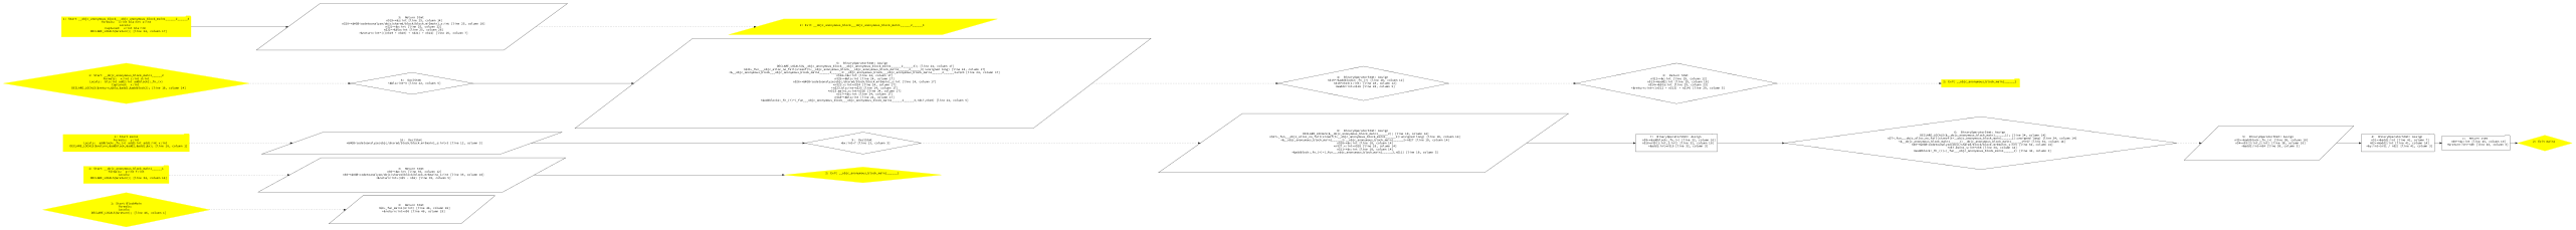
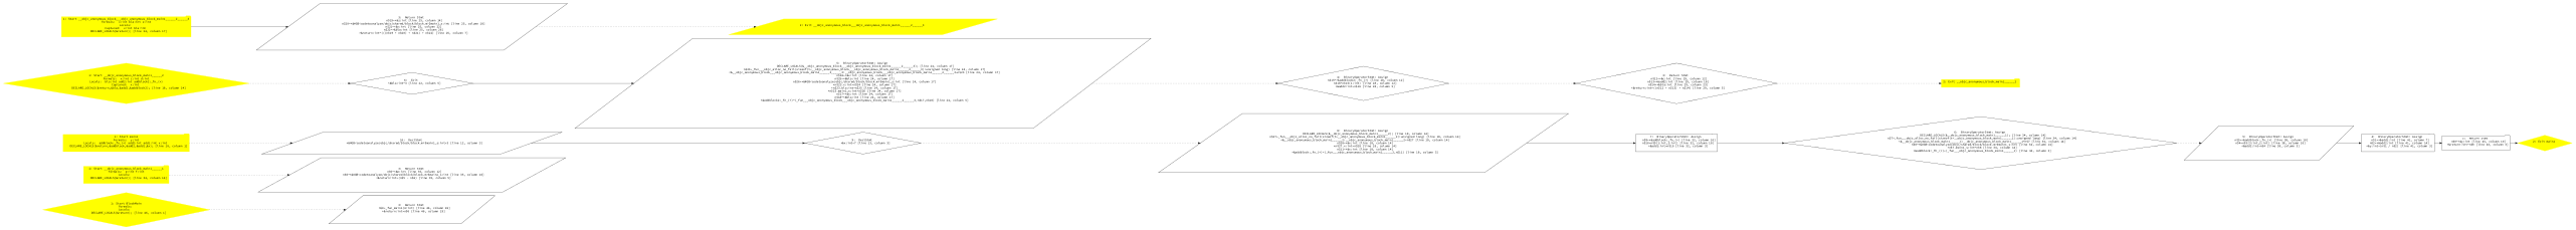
  digraph {
    fontname="Source Code Pro"
    rankdir=LR
    node [fontname="Source Code Pro" shape=diamond]
    edge [fontname="Source Code Pro" style=dotted]
    n1 [color=yellow label="1: Start BlockMain\nFormals: \nLocals:  \n   DECLARE_LOCALS(&return); [line 46, column 1]\n " style=filled]
    n2 [label="3:  Return Stmt \n   n$0=_fun_main1(4:int) [line 46, column 26]\n  *&return:int=n$0 [line 46, column 19]\n " shape=parallelogram]
    n3 [color=yellow label="1: Start __objc_anonymous_block_main1______1\nFormals:  e:int f:int\nLocals:  \n   DECLARE_LOCALS(&return); [line 34, column 14]\n " shape=folder style=filled]
    n4 [label="3:  Return Stmt \n   n$5=*&e:int [line 35, column 12]\n  n$6=*&#GB<codetoanalyze/objc/shared/block/block.m>$main1_s:int [line 35, column 16]\n  *&return:int=(n$5 - n$6) [line 35, column 5]\n " shape=parallelogram]
-   n5 [color=yellow label="2: Exit __objc_anonymous_block_main1______1 \n  " style=filled]
    n6 [color=yellow label="1: Start main1\nFormals:  y:int\nLocals:  addblock:_fn_(*) add2:int add1:int x:int \n   DECLARE_LOCALS(&return,&addblock,&add2,&add1,&x); [line 10, column 1]\n " shape=folder style=filled]
    n7 [label="10:  DeclStmt \n   *&#GB<codetoanalyze/objc/shared/block/block.m>$main1_s:int=3 [line 12, column 3]\n " shape=parallelogram]
    n8 [label="9:  DeclStmt \n   *&x:int=7 [line 13, column 3]\n "]
    n9 [label="8:  BinaryOperatorStmt: Assign \n   DECLARE_LOCALS(&__objc_anonymous_block_main1______2); [line 18, column 14]\n  n$27=_fun___objc_alloc_no_fail(sizeof(t=__objc_anonymous_block_main1______2):unsigned long) [line 18, column 14]\n  *&__objc_anonymous_block_main1______2:__objc_anonymous_block_main1______2=n$27 [line 18, column 14]\n  n$28=*&x:int [line 18, column 14]\n  *n$27.x:int=n$28 [line 18, column 14]\n  n$11=*&x:int [line 18, column 14]\n  *&addblock:_fn_(*)=(_fun___objc_anonymous_block_main1______2,n$11) [line 18, column 3]\n " shape=parallelogram]
    n10 [color=yellow label="2: Exit main1 \n  " style=filled]
    n11 [label="3:  Return Stmt \n   n$0=*&y:int [line 43, column 10]\n  *&return:int=n$0 [line 43, column 3]\n " shape=folder]
    n12 [label="4:  BinaryOperatorStmt: Assign \n   n$1=*&add1:int [line 41, column 7]\n  n$2=*&add2:int [line 41, column 14]\n  *&y:int=(n$1 / n$2) [line 41, column 3]\n " shape=folder]
    n13 [label="5:  BinaryOperatorStmt: Assign \n   n$3=*&addblock:_fn_(*) [line 38, column 10]\n  n$4=n$3(3:int,2:int) [line 38, column 10]\n  *&add2:int=n$4 [line 38, column 3]\n " shape=parallelogram]
    n14 [label="6:  BinaryOperatorStmt: Assign \n   DECLARE_LOCALS(&__objc_anonymous_block_main1______1); [line 34, column 14]\n  n$7=_fun___objc_alloc_no_fail(sizeof(t=__objc_anonymous_block_main1______1):unsigned long) [line 34, column 14]\n  *&__objc_anonymous_block_main1______1:__objc_anonymous_block_main1______1=n$7 [line 34, column 14]\n  n$8=*&#GB<codetoanalyze/objc/shared/block/block.m>$main1_s:int [line 34, column 14]\n  *n$7.main1_s:int=n$8 [line 34, column 14]\n  *&addblock:_fn_(*)=(_fun___objc_anonymous_block_main1______1) [line 34, column 3]\n "]
    n15 [label="7:  BinaryOperatorStmt: Assign \n   n$9=*&addblock:_fn_(*) [line 32, column 10]\n  n$10=n$9(1:int,2:int) [line 32, column 10]\n  *&add1:int=n$10 [line 32, column 3]\n " shape=folder]
    n16 [color=yellow label="1: Start __objc_anonymous_block_main1______2\nFormals:  x:int c:int d:int\nLocals:  bla:int add2:int addblock2:_fn_(*)\nCaptured:  x:int \n   DECLARE_LOCALS(&return,&bla,&add2,&addblock2); [line 18, column 14]\n " style=filled]
-   n17 [label="6:  DeclStmt \n   *&bla:int=3 [line 22, column 5]\n "]
+   n17 [label="6:  Exit \n   *&bla:int=3 [line 22, column 5]\n "]
    n18 [label="5:  BinaryOperatorStmt: Assign \n   DECLARE_LOCALS(&__objc_anonymous_block___objc_anonymous_block_main1______2______3); [line 24, column 17]\n  n$23=_fun___objc_alloc_no_fail(sizeof(t=__objc_anonymous_block___objc_anonymous_block_main1______2______3):unsigned long) [line 24, column 17]\n  *&__objc_anonymous_block___objc_anonymous_block_main1______2______3:__objc_anonymous_block___objc_anonymous_block_main1______2______3=n$23 [line 24, column 17]\n  n$24=*&x:int [line 24, column 17]\n  n$25=*&bla:int [line 24, column 17]\n  n$26=*&#GB<codetoanalyze/objc/shared/block/block.m>$main1_s:int [line 24, column 17]\n  *n$23.x:int=n$24 [line 24, column 17]\n  *n$23.bla:int=n$25 [line 24, column 17]\n  *n$23.main1_s:int=n$26 [line 24, column 17]\n  n$17=*&x:int [line 24, column 17]\n  n$18=*&bla:int [line 24, column 17]\n  *&addblock2:_fn_(*)=(_fun___objc_anonymous_block___objc_anonymous_block_main1______2______3,n$17,n$18) [line 24, column 5]\n " shape=parallelogram]
    n19 [label="4:  BinaryOperatorStmt: Assign \n   n$15=*&addblock2:_fn_(*) [line 28, column 12]\n  n$16=n$15(1:int) [line 28, column 12]\n  *&add2:int=n$16 [line 28, column 5]\n "]
    n20 [color=yellow label="2: Exit __objc_anonymous_block_main1______2 \n  " shape=folder style=filled]
    n21 [label="3:  Return Stmt \n   n$12=*&c:int [line 29, column 12]\n  n$13=*&add2:int [line 29, column 16]\n  n$14=*&bla:int [line 29, column 23]\n  *&return:int=((n$12 + n$13) + n$14) [line 29, column 5]\n "]
    n22 [color=yellow label="1: Start __objc_anonymous_block___objc_anonymous_block_main1______2______3\nFormals:  x:int bla:int z:int\nLocals: \nCaptured:  x:int bla:int \n   DECLARE_LOCALS(&return); [line 24, column 17]\n " shape=folder style=filled]
    n23 [label="3:  Return Stmt \n   n$19=*&z:int [line 25, column 14]\n  n$20=*&#GB<codetoanalyze/objc/shared/block/block.m>$main1_s:int [line 25, column 18]\n  n$21=*&x:int [line 25, column 22]\n  n$22=*&bla:int [line 25, column 26]\n  *&return:int=(((n$19 + n$20) + n$21) + n$22) [line 25, column 7]\n " shape=parallelogram]
    n24 [color=yellow label="2: Exit __objc_anonymous_block___objc_anonymous_block_main1______2______3 \n  " shape=parallelogram style=filled]
    n1 -> n2
    n3 -> n4
-   n4 -> n5 [style=solid]
    n6 -> n7
    n7 -> n8 [style=solid]
    n8 -> n9
    n9 -> n15 [style=solid]
    n11 -> n10 [style=solid]
    n12 -> n11 [style=solid]
    n13 -> n12 [style=solid]
    n14 -> n13
    n15 -> n14 [style=solid]
    n16 -> n17
    n17 -> n18 [style=solid]
    n18 -> n19
    n19 -> n21
    n21 -> n20
    n22 -> n23 [style=solid]
    n23 -> n24
  }
